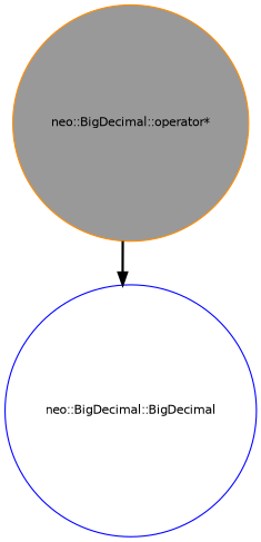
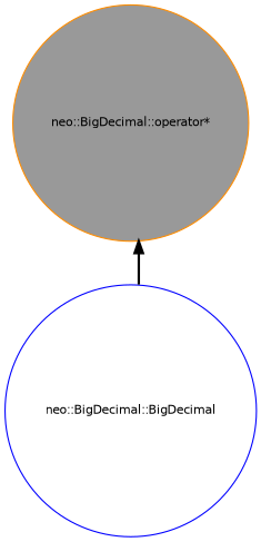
  digraph {
    rankdir=TB
    node [fontname=Helvetica fontsize=10 shape=circle style=filled]
    n1 [color=darkorange fillcolor=grey60 fontcolor=black height=0.2 label="neo::BigDecimal::operator*" width=0.4]
    n2 [color=blue fillcolor=white height=0.2 label="neo::BigDecimal::BigDecimal" width=0.4]
-   n1 -> n2 [color=black fontname=Helvetica fontsize=10 labelfontname=Helvetica labelfontsize=10 style=bold]
+   n2 -> n1 [color=black fontname=Helvetica fontsize=10 labelfontname=Helvetica labelfontsize=10 style=bold]
  }
